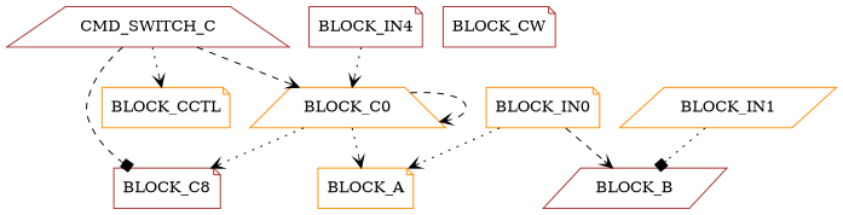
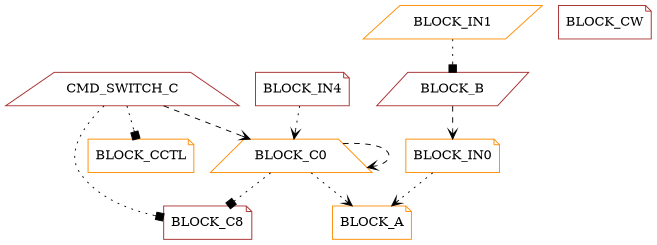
  digraph {
    node [color=darkorange cpu=0 patentry=true patexit=true pattern=C shape=note tperiod=100000000 type=block]
    edge [arrowhead=vee style=dotted type=defdst]
    BLOCK_A [pattern=A]
    BLOCK_B [color=brown pattern=B shape=parallelogram]
    BLOCK_C0 [shape=trapezium tperiod=100000 patexit=""]
    n4 [color=brown label=BLOCK_C8 tperiod=100000 patentry=""]
    BLOCK_CW [color=brown tperiod=1000 patentry="" patexit=""]
    CMD_SWITCH_C [color=brown cpu=1 pattern=D shape=trapezium toffs=0 type=switch patexit="" tperiod=""]
    BLOCK_CCTL [cpu=1 pattern=D tperiod=1000000000 patentry=""]
    BLOCK_IN0 [pattern=IN0 qhi=1 qil=1 qlo=1]
    BLOCK_IN1 [pattern=IN1 qhi=1 qil=1 qlo=1 shape=parallelogram]
    n10 [color=brown label=BLOCK_IN4 pattern=IN2 qhi=1 qil=1 qlo=1]
    BLOCK_C0 -> BLOCK_A [type=altdst]
    BLOCK_C0 -> BLOCK_C0 [style=dashed]
-   BLOCK_C0 -> n4 [type=altdst]
+   BLOCK_C0 -> n4 [arrowhead=box type=altdst]
    CMD_SWITCH_C -> BLOCK_C0 [style=dashed type=target]
-   CMD_SWITCH_C -> n4 [arrowhead=box style=dashed type=switchdst]
-   CMD_SWITCH_C -> BLOCK_CCTL
+   CMD_SWITCH_C -> n4 [arrowhead=box type=switchdst]
+   CMD_SWITCH_C -> BLOCK_CCTL [arrowhead=box]
    BLOCK_IN0 -> BLOCK_A
-   BLOCK_IN0 -> BLOCK_B [style=dashed type=altdst]
+   BLOCK_B -> BLOCK_IN0 [style=dashed type=altdst]
    BLOCK_IN1 -> BLOCK_B [arrowhead=box]
    n10 -> BLOCK_C0
  }
